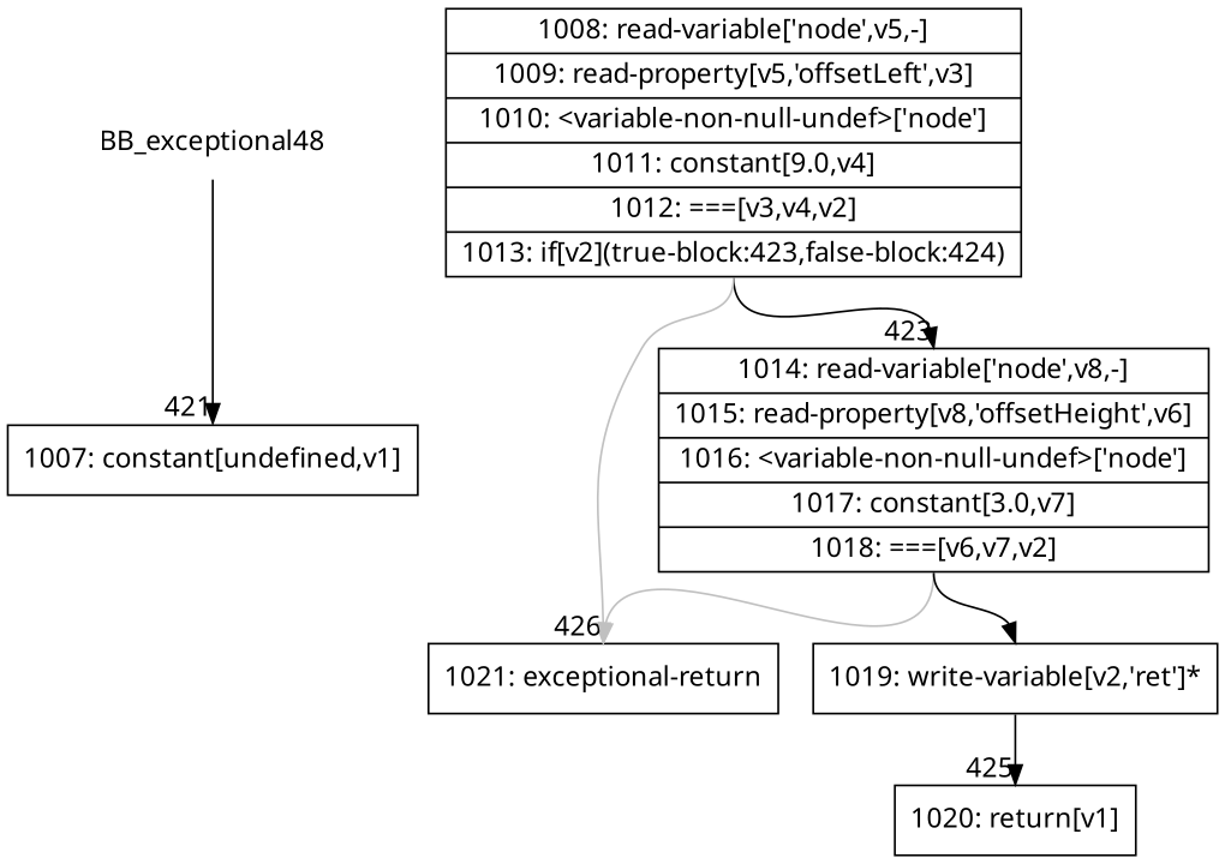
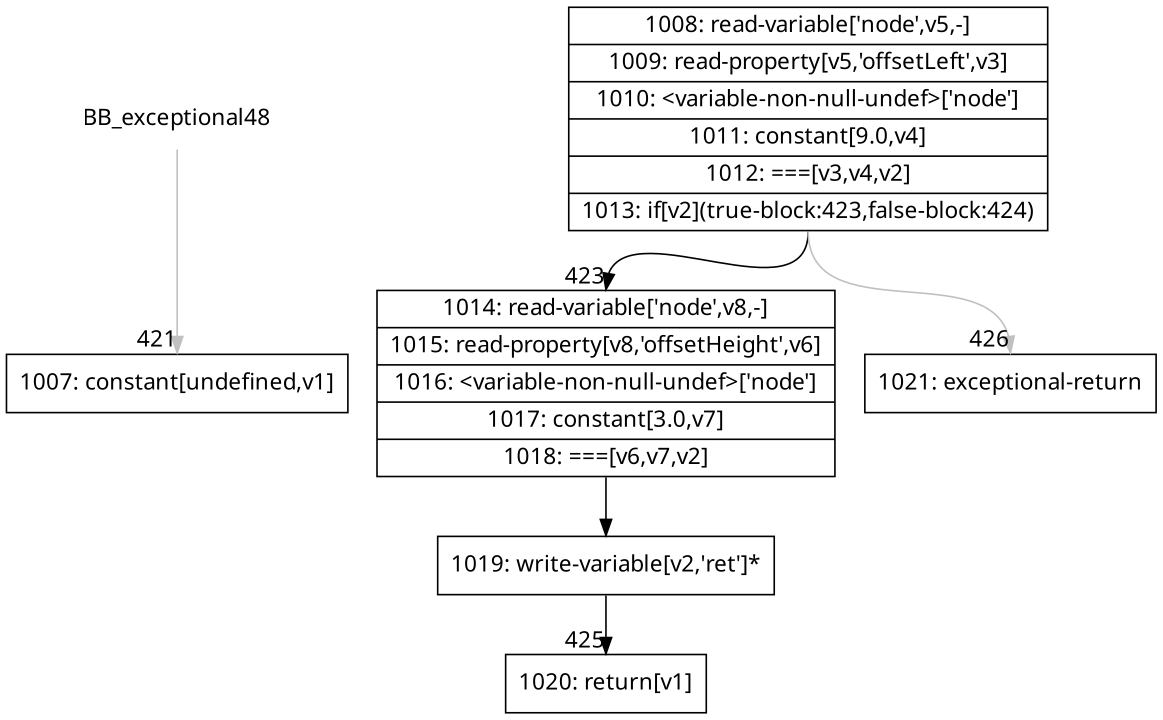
  digraph {
    fontname="Noto Sans"
    rankdir=TD
    node [fontname="Noto Sans" shape=record]
    edge [fontname="Noto Sans" headport=n tailport=s]
    n1 [label=BB_exceptional48 shape=none]
    n2 [label="{1007: constant[undefined,v1]}"]
    n3 [label="{1008: read-variable['node',v5,-]|1009: read-property[v5,'offsetLeft',v3]|1010: \<variable-non-null-undef\>['node']|1011: constant[9.0,v4]|1012: ===[v3,v4,v2]|1013: if[v2](true-block:423,false-block:424)}"]
    n4 [label="{1014: read-variable['node',v8,-]|1015: read-property[v8,'offsetHeight',v6]|1016: \<variable-non-null-undef\>['node']|1017: constant[3.0,v7]|1018: ===[v6,v7,v2]}"]
    n5 [label="{1021: exceptional-return}"]
    n6 [label="{1019: write-variable[v2,'ret']*}"]
    n7 [label="{1020: return[v1]}"]
-   n1 -> n2 [headlabel="    421"]
+   n1 -> n2 [headlabel="    421" color=gray]
    n3 -> n4 [headlabel="      423"]
    n3 -> n5 [color=gray headlabel="      426"]
-   n4 -> n5 [color=gray]
    n4 -> n6
    n6 -> n7 [headlabel="      425"]
  }
